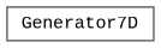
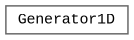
  digraph {
    rankdir=LR
    fontname="Liberation Mono"
-   n1 [color=grey40 fillcolor=white fontname="Liberation Mono" fontsize=10 height=0.2 label=Generator7D shape=box style=filled width=0.4]
+   n1 [color=grey40 fillcolor=white fontname="Liberation Mono" fontsize=10 height=0.2 label=Generator1D shape=box style=filled width=0.4]
  }
